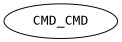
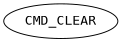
  digraph {
    fontname="DejaVu Sans Mono"
-   CMD_CLEAR [pattern=B type=asyncclear fontname="DejaVu Sans Mono" label=CMD_CMD]
+   CMD_CLEAR [pattern=B type=asyncclear fontname="DejaVu Sans Mono"]
  }
